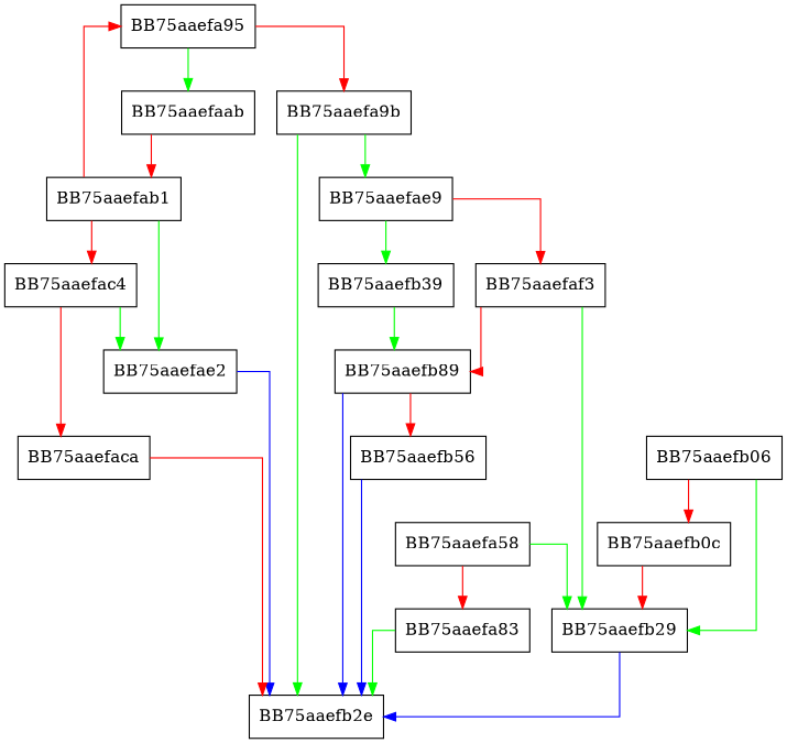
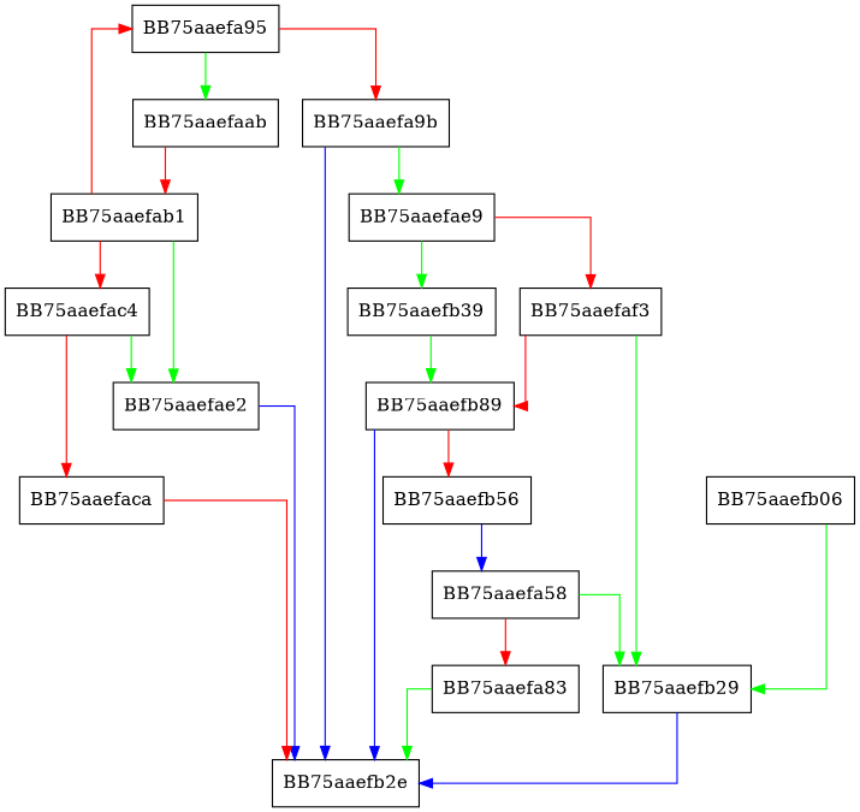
  digraph {
    splines=ortho
    node [shape=box]
    edge [color=red]
    BB75aaefa58
    BB75aaefb29
    BB75aaefa83
    BB75aaefb2e
    BB75aaefa95
    BB75aaefaab
    BB75aaefa9b
    BB75aaefab1
    BB75aaefae9
    BB75aaefb39
    BB75aaefaf3
    BB75aaefae2
    BB75aaefac4
    BB75aaefb89
    BB75aaefaca
    BB75aaefb56
    BB75aaefb06
-   BB75aaefb0c
    BB75aaefa58 -> BB75aaefb29 [color=green]
    BB75aaefa58 -> BB75aaefa83
    BB75aaefb29 -> BB75aaefb2e [color=blue]
    BB75aaefa83 -> BB75aaefb2e [color=green]
    BB75aaefa95 -> BB75aaefaab [color=green]
    BB75aaefa95 -> BB75aaefa9b
    BB75aaefaab -> BB75aaefab1
-   BB75aaefa9b -> BB75aaefb2e [color=green]
+   BB75aaefa9b -> BB75aaefb2e [color=blue]
    BB75aaefa9b -> BB75aaefae9 [color=green]
    BB75aaefab1 -> BB75aaefa95
    BB75aaefab1 -> BB75aaefae2 [color=green]
    BB75aaefab1 -> BB75aaefac4
    BB75aaefae9 -> BB75aaefb39 [color=green]
    BB75aaefae9 -> BB75aaefaf3
    BB75aaefb39 -> BB75aaefb89 [color=green]
    BB75aaefaf3 -> BB75aaefb29 [color=green]
    BB75aaefaf3 -> BB75aaefb89
    BB75aaefae2 -> BB75aaefb2e [color=blue]
    BB75aaefac4 -> BB75aaefae2 [color=green]
    BB75aaefac4 -> BB75aaefaca
    BB75aaefb89 -> BB75aaefb2e [color=blue]
    BB75aaefb89 -> BB75aaefb56
    BB75aaefaca -> BB75aaefb2e
-   BB75aaefb56 -> BB75aaefb2e [color=blue]
+   BB75aaefb56 -> BB75aaefa58 [color=blue]
    BB75aaefb06 -> BB75aaefb29 [color=green]
-   BB75aaefb06 -> BB75aaefb0c
-   BB75aaefb0c -> BB75aaefb29
  }
